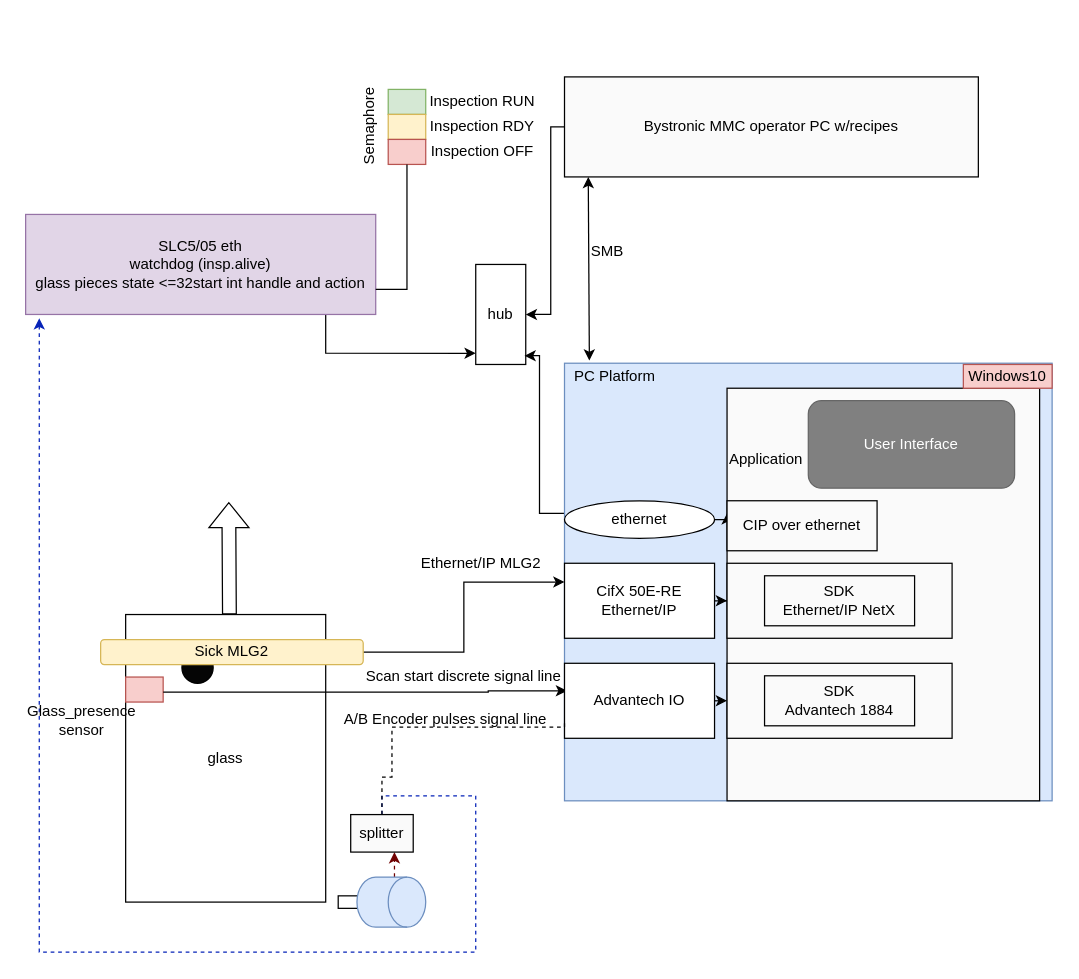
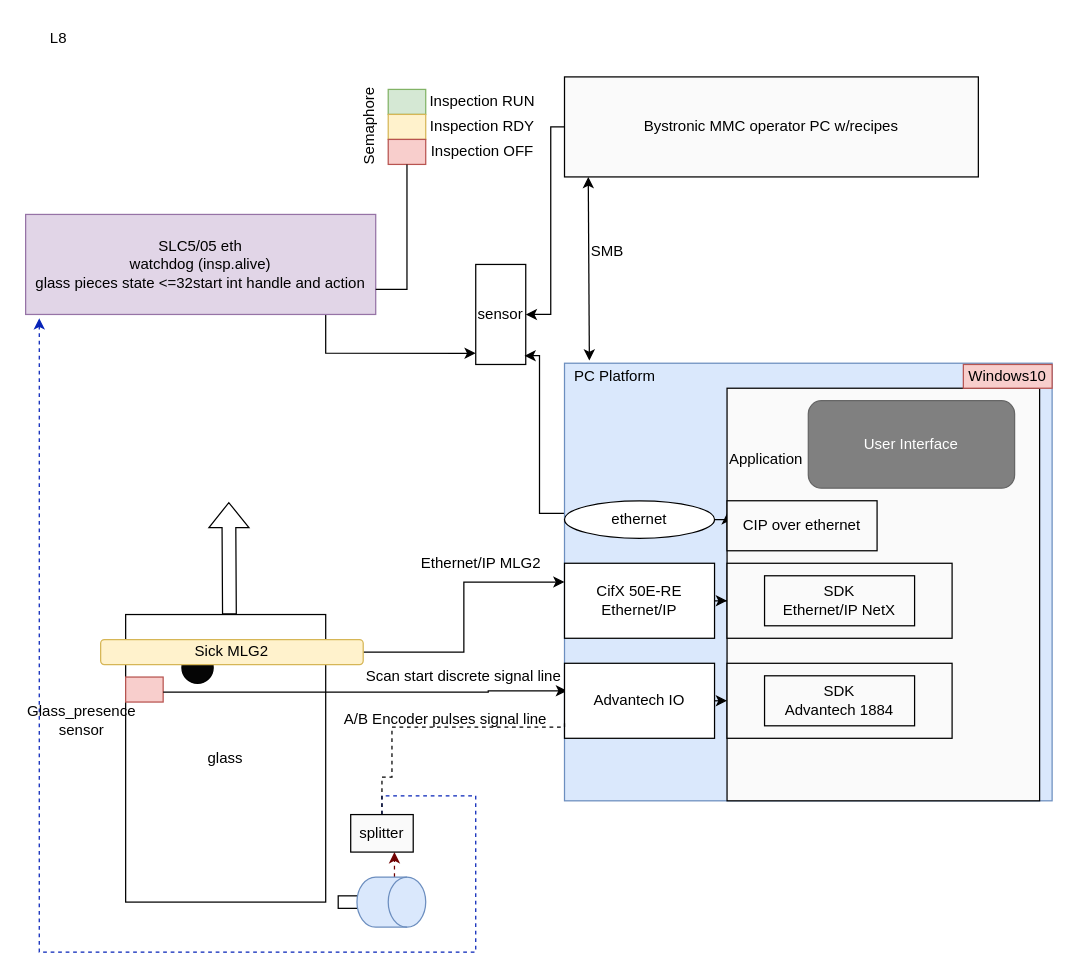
  <mxCell id="0" />
  <mxCell id="1" parent="0" />
  <mxCell id="2" value="" style="rounded=0;whiteSpace=wrap;html=1;fontColor=#030303;fillColor=none;" parent="1" vertex="1"><mxGeometry x="270" y="716" width="20" height="10" as="geometry" /></mxCell>
  <mxCell id="3" style="edgeStyle=orthogonalEdgeStyle;rounded=0;orthogonalLoop=1;jettySize=auto;html=1;entryX=0;entryY=0.888;entryDx=0;entryDy=0;entryPerimeter=0;" parent="1" source="4" target="9" edge="1"><mxGeometry relative="1" as="geometry"><Array as="points"><mxPoint x="260" y="282" /></Array></mxGeometry></mxCell>
  <mxCell id="4" value="SLC5/05 eth&lt;br&gt;watchdog (insp.alive)&lt;br&gt;glass pieces state &amp;lt;=32start int handle and action" style="rounded=0;whiteSpace=wrap;html=1;fillColor=#e1d5e7;strokeColor=#9673a6;" parent="1" vertex="1"><mxGeometry x="20" y="171" width="280" height="80" as="geometry" /></mxCell>
  <mxCell id="5" value="" style="rounded=0;whiteSpace=wrap;html=1;fillColor=#d5e8d4;strokeColor=#82b366;" parent="1" vertex="1"><mxGeometry x="310" y="71" width="30" height="20" as="geometry" /></mxCell>
  <mxCell id="6" value="" style="rounded=0;whiteSpace=wrap;html=1;fillColor=#fff2cc;strokeColor=#d6b656;" parent="1" vertex="1"><mxGeometry x="310" y="91" width="30" height="20" as="geometry" /></mxCell>
  <mxCell id="7" value="" style="rounded=0;whiteSpace=wrap;html=1;fillColor=#f8cecc;strokeColor=#b85450;" parent="1" vertex="1"><mxGeometry x="310" y="111" width="30" height="20" as="geometry" /></mxCell>
  <mxCell id="8" value="" style="endArrow=none;html=1;rounded=0;edgeStyle=orthogonalEdgeStyle;entryX=0.5;entryY=1;entryDx=0;entryDy=0;" parent="1" target="7" edge="1"><mxGeometry width="50" height="50" relative="1" as="geometry"><mxPoint x="300" y="231" as="sourcePoint" /><mxPoint x="350" y="181" as="targetPoint" /><Array as="points"><mxPoint x="325" y="231" /></Array></mxGeometry></mxCell>
- <mxCell id="9" value="hub" style="rounded=0;whiteSpace=wrap;html=1;" parent="1" vertex="1"><mxGeometry x="380" y="211" width="40" height="80" as="geometry" /></mxCell>
+ <mxCell id="9" value="sensor" style="rounded=0;whiteSpace=wrap;html=1;" parent="1" vertex="1"><mxGeometry x="380" y="211" width="40" height="80" as="geometry" /></mxCell>
  <mxCell id="10" style="edgeStyle=orthogonalEdgeStyle;rounded=0;orthogonalLoop=1;jettySize=auto;html=1;entryX=0.975;entryY=0.913;entryDx=0;entryDy=0;entryPerimeter=0;" parent="1" source="11" target="9" edge="1"><mxGeometry relative="1" as="geometry"><Array as="points"><mxPoint x="431" y="410" /><mxPoint x="431" y="284" /></Array></mxGeometry></mxCell>
  <mxCell id="11" value="" style="rounded=0;whiteSpace=wrap;html=1;fillColor=#dae8fc;strokeColor=#6c8ebf;" parent="1" vertex="1"><mxGeometry x="451" y="290" width="390" height="350" as="geometry" /></mxCell>
  <mxCell id="12" style="edgeStyle=orthogonalEdgeStyle;rounded=0;orthogonalLoop=1;jettySize=auto;html=1;exitX=1;exitY=0.5;exitDx=0;exitDy=0;entryX=0;entryY=0.25;entryDx=0;entryDy=0;" parent="1" source="13" target="40" edge="1"><mxGeometry relative="1" as="geometry" /></mxCell>
  <mxCell id="13" value="ethernet" style="ellipse;whiteSpace=wrap;html=1;" parent="1" vertex="1"><mxGeometry x="451" y="400" width="120" height="30" as="geometry" /></mxCell>
  <mxCell id="14" style="edgeStyle=orthogonalEdgeStyle;rounded=0;orthogonalLoop=1;jettySize=auto;html=1;exitX=1;exitY=0.5;exitDx=0;exitDy=0;" parent="1" source="15" target="36" edge="1"><mxGeometry relative="1" as="geometry" /></mxCell>
  <mxCell id="15" value="CifX 50E-RE&lt;br&gt;Ethernet/IP" style="rounded=0;whiteSpace=wrap;html=1;" parent="1" vertex="1"><mxGeometry x="451" y="450" width="120" height="60" as="geometry" /></mxCell>
  <mxCell id="16" value="glass" style="rounded=0;whiteSpace=wrap;html=1;" parent="1" vertex="1"><mxGeometry x="100" y="491" width="160" height="230" as="geometry" /></mxCell>
  <mxCell id="17" style="edgeStyle=orthogonalEdgeStyle;rounded=0;orthogonalLoop=1;jettySize=auto;html=1;entryX=0;entryY=0.25;entryDx=0;entryDy=0;" parent="1" source="27" target="15" edge="1"><mxGeometry relative="1" as="geometry" /></mxCell>
  <mxCell id="18" value="" style="rounded=0;whiteSpace=wrap;html=1;fillColor=#f8cecc;strokeColor=#b85450;" parent="1" vertex="1"><mxGeometry x="100" y="541" width="30" height="20" as="geometry" /></mxCell>
  <mxCell id="19" style="edgeStyle=orthogonalEdgeStyle;rounded=0;orthogonalLoop=1;jettySize=auto;html=1;entryX=0.017;entryY=0.367;entryDx=0;entryDy=0;entryPerimeter=0;" parent="1" source="18" target="22" edge="1"><mxGeometry relative="1" as="geometry"><Array as="points"><mxPoint x="390" y="553" /><mxPoint x="390" y="552" /></Array><mxPoint x="320" y="553" as="sourcePoint" /></mxGeometry></mxCell>
  <mxCell id="20" value="" style="ellipse;whiteSpace=wrap;html=1;aspect=fixed;fillColor=#050505;" parent="1" vertex="1"><mxGeometry x="145" y="521" width="25" height="25" as="geometry" /></mxCell>
  <mxCell id="21" style="edgeStyle=orthogonalEdgeStyle;rounded=0;orthogonalLoop=1;jettySize=auto;html=1;exitX=1;exitY=0.5;exitDx=0;exitDy=0;entryX=0;entryY=0.5;entryDx=0;entryDy=0;" parent="1" source="22" target="38" edge="1"><mxGeometry relative="1" as="geometry" /></mxCell>
  <mxCell id="22" value="Advantech IO" style="rounded=0;whiteSpace=wrap;html=1;" parent="1" vertex="1"><mxGeometry x="451" y="530" width="120" height="60" as="geometry" /></mxCell>
  <mxCell id="23" value="" style="edgeStyle=orthogonalEdgeStyle;rounded=0;orthogonalLoop=1;jettySize=auto;html=1;dashed=1;fontColor=#030303;strokeColor=#6F0000;strokeWidth=1;fillColor=#a20025;" parent="1" source="24" target="30" edge="1"><mxGeometry relative="1" as="geometry"><Array as="points"><mxPoint x="315" y="691" /><mxPoint x="315" y="691" /></Array></mxGeometry></mxCell>
  <mxCell id="24" value="" style="shape=cylinder3;whiteSpace=wrap;html=1;boundedLbl=1;backgroundOutline=1;size=15;direction=south;fillColor=#dae8fc;strokeColor=#6c8ebf;" parent="1" vertex="1"><mxGeometry x="285" y="701" width="55" height="40" as="geometry" /></mxCell>
  <mxCell id="25" value="Scan start discrete signal line" style="text;html=1;align=center;verticalAlign=middle;resizable=0;points=[];autosize=1;strokeColor=none;fillColor=none;" parent="1" vertex="1"><mxGeometry x="285" y="531" width="170" height="20" as="geometry" /></mxCell>
  <mxCell id="26" value="Ethernet/IP MLG2" style="text;html=1;align=center;verticalAlign=middle;resizable=0;points=[];autosize=1;strokeColor=none;fillColor=none;" parent="1" vertex="1"><mxGeometry x="324" y="435" width="120" height="30" as="geometry" /></mxCell>
  <mxCell id="27" value="Sick MLG2" style="rounded=1;whiteSpace=wrap;html=1;fillColor=#fff2cc;strokeColor=#d6b656;" parent="1" vertex="1"><mxGeometry x="80" y="511" width="210" height="20" as="geometry" /></mxCell>
  <mxCell id="28" value="" style="shape=flexArrow;endArrow=classic;html=1;rounded=0;edgeStyle=orthogonalEdgeStyle;width=11;endSize=6.33;" parent="1" edge="1"><mxGeometry width="50" height="50" relative="1" as="geometry"><mxPoint x="183" y="491" as="sourcePoint" /><mxPoint x="182.5" y="401" as="targetPoint" /><Array as="points"><mxPoint x="183" y="491" /><mxPoint x="183" y="446" /></Array></mxGeometry></mxCell>
  <mxCell id="29" style="edgeStyle=orthogonalEdgeStyle;rounded=0;orthogonalLoop=1;jettySize=auto;html=1;entryX=0.039;entryY=1.038;entryDx=0;entryDy=0;entryPerimeter=0;fontColor=#030303;strokeColor=#0623B8;strokeWidth=1;dashed=1;" parent="1" source="30" target="4" edge="1"><mxGeometry relative="1" as="geometry"><Array as="points"><mxPoint x="380" y="636" /><mxPoint x="380" y="761" /><mxPoint x="31" y="761" /></Array></mxGeometry></mxCell>
  <mxCell id="30" value="splitter" style="rounded=0;whiteSpace=wrap;html=1;fillColor=#FAFAFA;" parent="1" vertex="1"><mxGeometry x="280" y="651" width="50" height="30" as="geometry" /></mxCell>
  <mxCell id="31" value="PC Platform" style="text;html=1;align=center;verticalAlign=middle;resizable=0;points=[];autosize=1;strokeColor=none;fillColor=none;" parent="1" vertex="1"><mxGeometry x="451" y="291" width="80" height="20" as="geometry" /></mxCell>
  <mxCell id="32" value="Inspection RUN" style="text;html=1;align=center;verticalAlign=middle;resizable=0;points=[];autosize=1;strokeColor=none;fillColor=none;" parent="1" vertex="1"><mxGeometry x="330" y="66" width="110" height="30" as="geometry" /></mxCell>
  <mxCell id="33" value="Inspection OFF" style="text;html=1;align=center;verticalAlign=middle;resizable=0;points=[];autosize=1;strokeColor=none;fillColor=none;" parent="1" vertex="1"><mxGeometry x="330" y="106" width="110" height="30" as="geometry" /></mxCell>
  <mxCell id="34" value="Application&amp;nbsp;&lt;br&gt;&lt;br&gt;&lt;br&gt;&lt;br&gt;&lt;br&gt;&lt;br&gt;&lt;br&gt;&lt;br&gt;&lt;br&gt;&lt;br&gt;&lt;br&gt;&lt;br&gt;&lt;br&gt;&lt;br&gt;&lt;br&gt;&lt;br&gt;" style="rounded=0;whiteSpace=wrap;html=1;fillColor=#FAFAFA;align=left;" parent="1" vertex="1"><mxGeometry x="581" y="310" width="250" height="330" as="geometry" /></mxCell>
  <mxCell id="35" value="Inspection RDY" style="text;html=1;align=center;verticalAlign=middle;resizable=0;points=[];autosize=1;strokeColor=none;fillColor=none;" parent="1" vertex="1"><mxGeometry x="330" y="86" width="110" height="30" as="geometry" /></mxCell>
  <mxCell id="36" value="" style="rounded=0;whiteSpace=wrap;html=1;fillColor=#FAFAFA;align=left;" parent="1" vertex="1"><mxGeometry x="581" y="450" width="180" height="60" as="geometry" /></mxCell>
  <mxCell id="37" value="SDK &lt;br&gt;Ethernet/IP NetX" style="rounded=0;whiteSpace=wrap;html=1;fillColor=#FAFAFA;" parent="1" vertex="1"><mxGeometry x="611" y="460" width="120" height="40" as="geometry" /></mxCell>
  <mxCell id="38" value="" style="rounded=0;whiteSpace=wrap;html=1;fillColor=#FAFAFA;align=left;" parent="1" vertex="1"><mxGeometry x="581" y="530" width="180" height="60" as="geometry" /></mxCell>
  <mxCell id="39" value="SDK &lt;br&gt;Advantech 1884" style="rounded=0;whiteSpace=wrap;html=1;fillColor=#FAFAFA;" parent="1" vertex="1"><mxGeometry x="611" y="540" width="120" height="40" as="geometry" /></mxCell>
  <mxCell id="40" value="CIP over ethernet" style="rounded=0;whiteSpace=wrap;html=1;fillColor=#FAFAFA;" parent="1" vertex="1"><mxGeometry x="581" y="400" width="120" height="40" as="geometry" /></mxCell>
  <mxCell id="41" style="edgeStyle=orthogonalEdgeStyle;rounded=0;orthogonalLoop=1;jettySize=auto;html=1;entryX=1;entryY=0.5;entryDx=0;entryDy=0;" parent="1" source="42" target="9" edge="1"><mxGeometry relative="1" as="geometry"><Array as="points"><mxPoint x="440" y="101" /><mxPoint x="440" y="251" /></Array></mxGeometry></mxCell>
  <mxCell id="42" value="Bystronic MMC operator PC w/recipes" style="rounded=0;whiteSpace=wrap;html=1;fillColor=#FAFAFA;" parent="1" vertex="1"><mxGeometry x="451" y="61" width="331" height="80" as="geometry" /></mxCell>
  <mxCell id="43" value="Glass_presence&lt;br&gt;sensor" style="text;html=1;strokeColor=none;fillColor=none;align=center;verticalAlign=middle;whiteSpace=wrap;rounded=0;fontColor=#030303;" parent="1" vertex="1"><mxGeometry x="35" y="561" width="60" height="30" as="geometry" /></mxCell>
  <mxCell id="44" value="&lt;font color=&quot;#ffffff&quot;&gt;User Interface&lt;/font&gt;" style="rounded=1;whiteSpace=wrap;html=1;fontColor=#333333;fillColor=#808080;strokeColor=#666666;" parent="1" vertex="1"><mxGeometry x="646" y="320" width="165" height="70" as="geometry" /></mxCell>
+ <mxCell id="45" value="L8" style="text;html=1;align=center;verticalAlign=middle;resizable=0;points=[];autosize=1;strokeColor=none;fillColor=none;fontColor=#030303;" parent="1" vertex="1"><mxGeometry x="31" y="20" width="30" height="20" as="geometry" /></mxCell>
  <mxCell id="46" value="SMB" style="text;html=1;align=center;verticalAlign=middle;resizable=0;points=[];autosize=1;strokeColor=none;fillColor=none;" parent="1" vertex="1"><mxGeometry x="465" y="191" width="40" height="20" as="geometry" /></mxCell>
  <mxCell id="47" value="" style="endArrow=classic;startArrow=classic;html=1;rounded=0;exitX=0.051;exitY=-0.006;exitDx=0;exitDy=0;exitPerimeter=0;" parent="1" source="11" edge="1"><mxGeometry width="50" height="50" relative="1" as="geometry"><mxPoint x="420" y="191" as="sourcePoint" /><mxPoint x="470" y="141" as="targetPoint" /></mxGeometry></mxCell>
  <mxCell id="48" value="" style="edgeStyle=orthogonalEdgeStyle;rounded=0;orthogonalLoop=1;jettySize=auto;html=1;dashed=1;exitX=0.5;exitY=0;exitDx=0;exitDy=0;endArrow=none;entryX=0;entryY=0.75;entryDx=0;entryDy=0;" edge="1" parent="1" source="30" target="22"><mxGeometry relative="1" as="geometry"><Array as="points"><mxPoint x="313" y="621" /><mxPoint x="313" y="581" /><mxPoint x="451" y="581" /></Array><mxPoint x="315" y="621" as="sourcePoint" /><mxPoint x="361" y="580" as="targetPoint" /></mxGeometry></mxCell>
  <mxCell id="49" value="&lt;span style=&quot;&quot;&gt;A/B Encoder pulses signal line&lt;/span&gt;" style="text;html=1;strokeColor=none;fillColor=none;align=center;verticalAlign=middle;whiteSpace=wrap;rounded=0;" vertex="1" parent="1"><mxGeometry x="261" y="560" width="190" height="30" as="geometry" /></mxCell>
  <mxCell id="50" value="Semaphore" style="text;html=1;align=center;verticalAlign=middle;resizable=0;points=[];autosize=1;strokeColor=none;fillColor=none;rotation=270;" vertex="1" parent="1"><mxGeometry x="250" y="86" width="90" height="30" as="geometry" /></mxCell>
  <mxCell id="51" value="Windows10" style="text;html=1;strokeColor=#b85450;fillColor=#f8cecc;align=center;verticalAlign=middle;whiteSpace=wrap;rounded=0;" vertex="1" parent="1"><mxGeometry x="770" y="291" width="71" height="19" as="geometry" /></mxCell>
